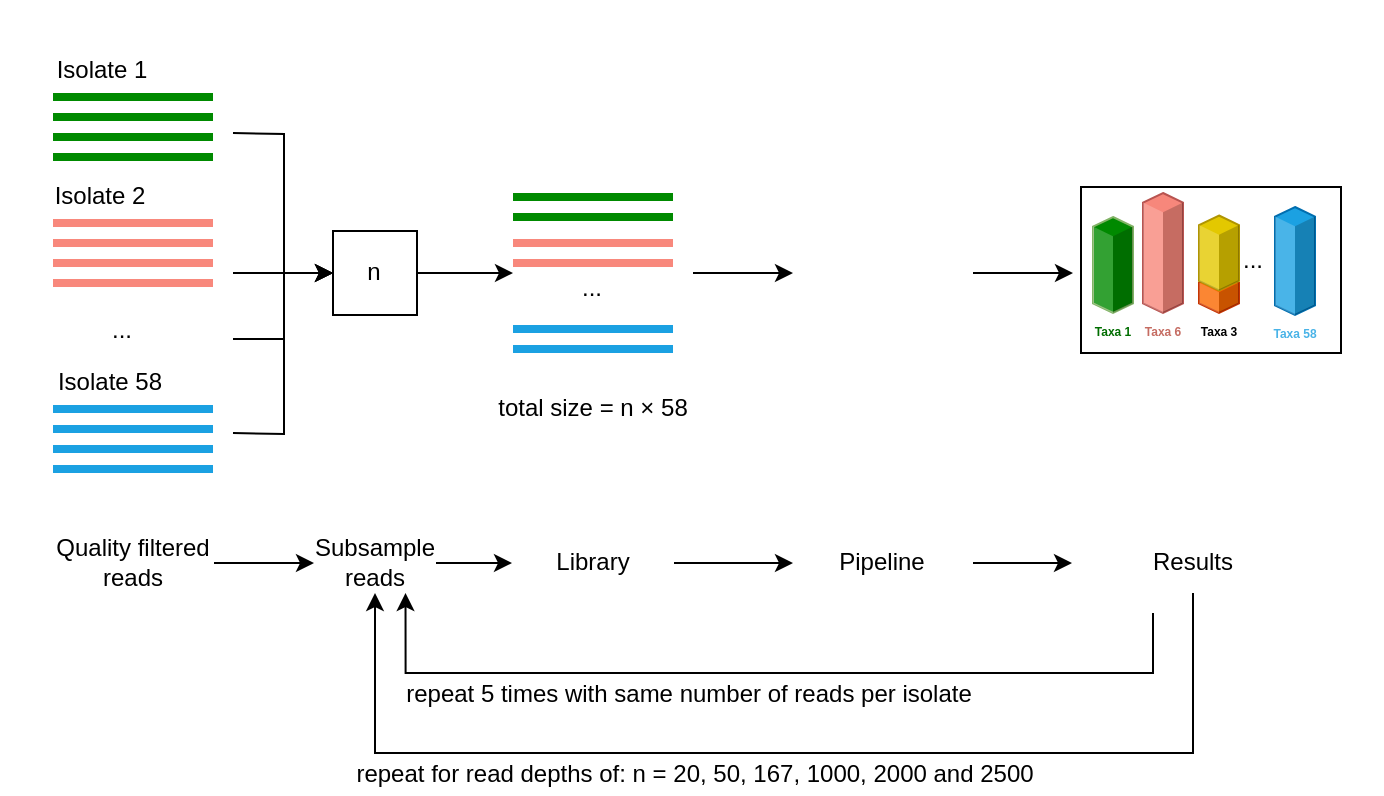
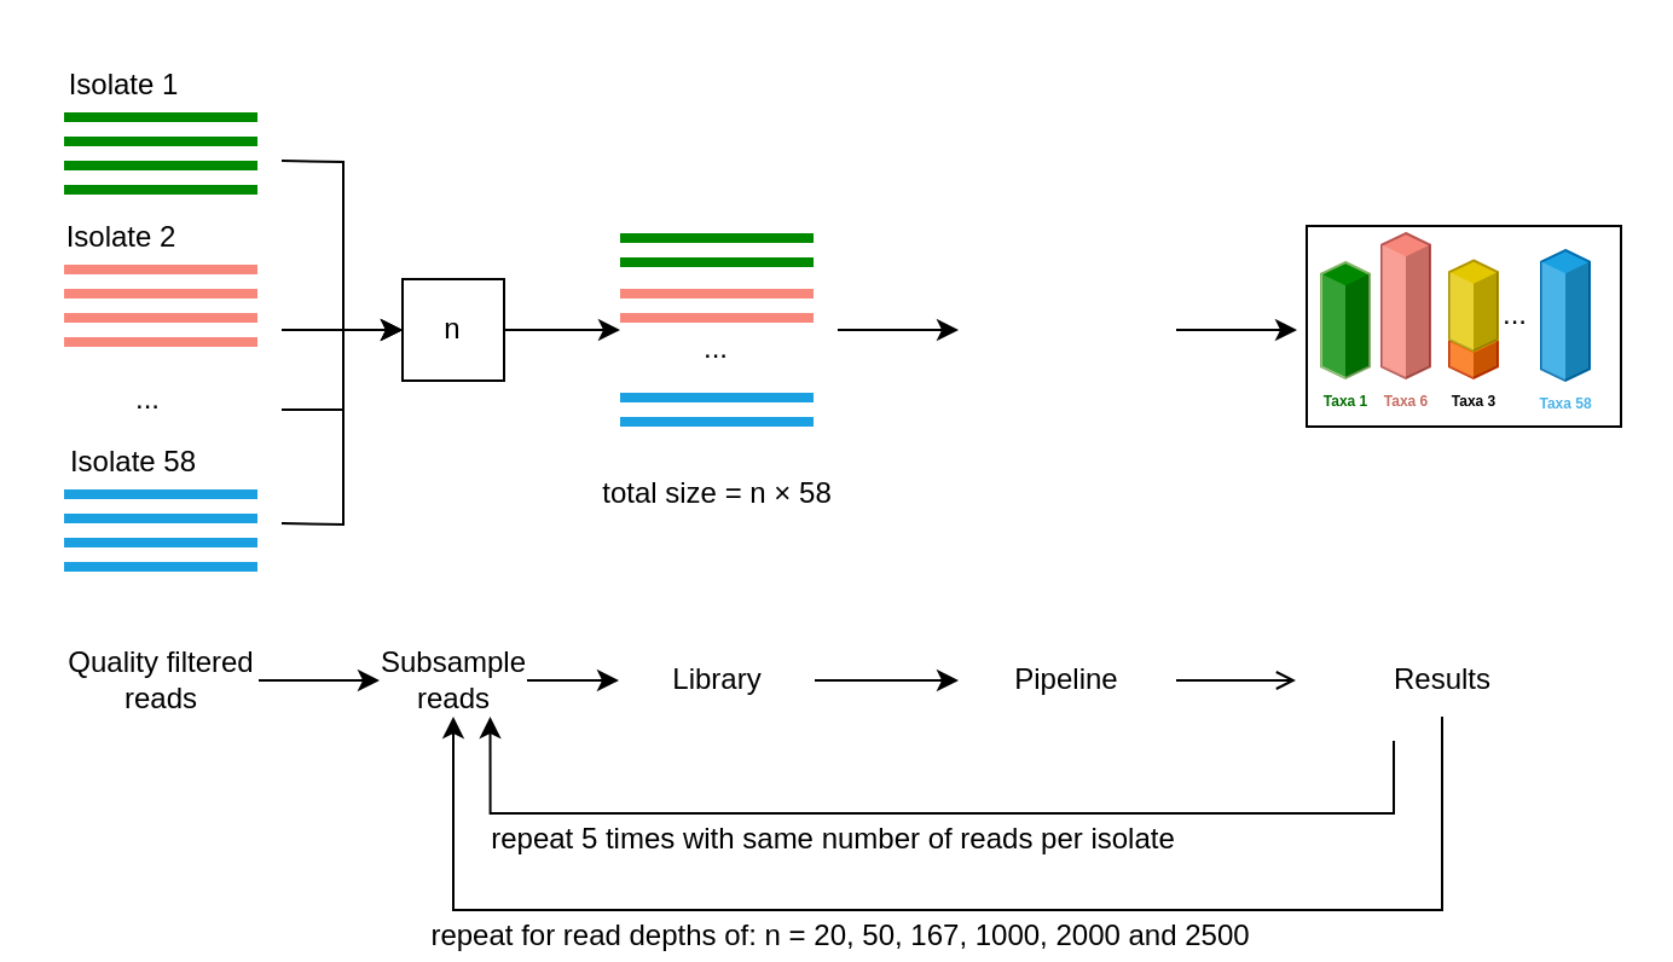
  <mxCell id="0" />
  <mxCell id="1" parent="0" />
  <mxCell id="2" style="edgeStyle=orthogonalEdgeStyle;rounded=0;orthogonalLoop=1;jettySize=auto;html=1;entryX=0;entryY=0.5;entryDx=0;entryDy=0;fontFamily=Helvetica;fontSize=12;fontColor=#ffffff;" edge="1" parent="1" target="48"><mxGeometry relative="1" as="geometry"><mxPoint x="116" y="66" as="sourcePoint" /></mxGeometry></mxCell>
  <mxCell id="3" value="" style="rounded=0;whiteSpace=wrap;html=1;fillColor=#008a00;strokeColor=none;fontColor=#ffffff;" vertex="1" parent="1"><mxGeometry x="26" y="46" width="80" height="4" as="geometry" /></mxCell>
  <mxCell id="4" value="" style="rounded=0;whiteSpace=wrap;html=1;fillColor=#008a00;strokeColor=none;fontColor=#ffffff;" vertex="1" parent="1"><mxGeometry x="26" y="56" width="80" height="4" as="geometry" /></mxCell>
  <mxCell id="5" value="" style="rounded=0;whiteSpace=wrap;html=1;fillColor=#008a00;strokeColor=none;fontColor=#ffffff;" vertex="1" parent="1"><mxGeometry x="26" y="66" width="80" height="4" as="geometry" /></mxCell>
  <mxCell id="6" value="" style="rounded=0;whiteSpace=wrap;html=1;fillColor=#008a00;strokeColor=none;fontColor=#ffffff;" vertex="1" parent="1"><mxGeometry x="26" y="76" width="80" height="4" as="geometry" /></mxCell>
  <mxCell id="7" value="Isolate 1" style="text;html=1;align=center;verticalAlign=middle;whiteSpace=wrap;rounded=0;fontFamily=Helvetica;fontSize=12;" vertex="1" parent="1"><mxGeometry x="21" y="20" width="60" height="30" as="geometry" /></mxCell>
  <mxCell id="8" value="" style="rounded=0;whiteSpace=wrap;html=1;fillColor=#F8887C;strokeColor=none;" vertex="1" parent="1"><mxGeometry x="26" y="109" width="80" height="4" as="geometry" /></mxCell>
  <mxCell id="9" value="" style="rounded=0;whiteSpace=wrap;html=1;fillColor=#F8887C;strokeColor=none;" vertex="1" parent="1"><mxGeometry x="26" y="119" width="80" height="4" as="geometry" /></mxCell>
  <mxCell id="10" value="" style="rounded=0;whiteSpace=wrap;html=1;fillColor=#F8887C;strokeColor=none;" vertex="1" parent="1"><mxGeometry x="26" y="129" width="80" height="4" as="geometry" /></mxCell>
  <mxCell id="11" value="" style="rounded=0;whiteSpace=wrap;html=1;fillColor=#F8887C;strokeColor=none;" vertex="1" parent="1"><mxGeometry x="26" y="139" width="80" height="4" as="geometry" /></mxCell>
  <mxCell id="12" value="Isolate 2" style="text;html=1;align=center;verticalAlign=middle;whiteSpace=wrap;rounded=0;fontFamily=Helvetica;fontSize=12;" vertex="1" parent="1"><mxGeometry x="20" y="83" width="60" height="30" as="geometry" /></mxCell>
  <mxCell id="13" value="..." style="text;html=1;align=center;verticalAlign=middle;whiteSpace=wrap;rounded=0;fontFamily=Helvetica;fontSize=12;" vertex="1" parent="1"><mxGeometry x="31" y="150" width="60" height="30" as="geometry" /></mxCell>
  <mxCell id="14" value="" style="rounded=0;whiteSpace=wrap;html=1;fillColor=#1ba1e2;strokeColor=none;fontColor=#ffffff;" vertex="1" parent="1"><mxGeometry x="26" y="202" width="80" height="4" as="geometry" /></mxCell>
  <mxCell id="15" value="" style="rounded=0;whiteSpace=wrap;html=1;fillColor=#1ba1e2;strokeColor=none;fontColor=#ffffff;" vertex="1" parent="1"><mxGeometry x="26" y="212" width="80" height="4" as="geometry" /></mxCell>
  <mxCell id="16" style="edgeStyle=orthogonalEdgeStyle;rounded=0;orthogonalLoop=1;jettySize=auto;html=1;entryX=0;entryY=0.5;entryDx=0;entryDy=0;fontFamily=Helvetica;fontSize=12;fontColor=#ffffff;" edge="1" parent="1" target="48"><mxGeometry relative="1" as="geometry"><mxPoint x="116" y="216" as="sourcePoint" /></mxGeometry></mxCell>
  <mxCell id="17" value="" style="rounded=0;whiteSpace=wrap;html=1;fillColor=#1ba1e2;strokeColor=none;fontColor=#ffffff;" vertex="1" parent="1"><mxGeometry x="26" y="222" width="80" height="4" as="geometry" /></mxCell>
  <mxCell id="18" value="" style="rounded=0;whiteSpace=wrap;html=1;fillColor=#1ba1e2;strokeColor=none;fontColor=#ffffff;" vertex="1" parent="1"><mxGeometry x="26" y="232" width="80" height="4" as="geometry" /></mxCell>
  <mxCell id="19" value="Isolate 58" style="text;html=1;align=center;verticalAlign=middle;whiteSpace=wrap;rounded=0;fontFamily=Helvetica;fontSize=12;" vertex="1" parent="1"><mxGeometry x="25" y="176" width="60" height="30" as="geometry" /></mxCell>
  <mxCell id="20" style="edgeStyle=orthogonalEdgeStyle;rounded=0;orthogonalLoop=1;jettySize=auto;html=1;exitX=1;exitY=0.5;exitDx=0;exitDy=0;fontFamily=Helvetica;fontSize=12;fontColor=#ffffff;" edge="1" parent="1" source="21" target="53"><mxGeometry relative="1" as="geometry" /></mxCell>
  <mxCell id="21" value="Quality filtered reads" style="text;html=1;align=center;verticalAlign=middle;whiteSpace=wrap;rounded=0;fontFamily=Helvetica;fontSize=12;" vertex="1" parent="1"><mxGeometry x="25.5" y="266" width="81" height="30" as="geometry" /></mxCell>
  <mxCell id="22" value="" style="rounded=0;whiteSpace=wrap;html=1;fillColor=#1ba1e2;strokeColor=none;fontColor=#ffffff;" vertex="1" parent="1"><mxGeometry x="256" y="162" width="80" height="4" as="geometry" /></mxCell>
  <mxCell id="23" value="" style="rounded=0;whiteSpace=wrap;html=1;fillColor=#1ba1e2;strokeColor=none;fontColor=#ffffff;" vertex="1" parent="1"><mxGeometry x="256" y="172" width="80" height="4" as="geometry" /></mxCell>
  <mxCell id="24" value="" style="rounded=0;whiteSpace=wrap;html=1;fillColor=#F8887C;strokeColor=none;" vertex="1" parent="1"><mxGeometry x="256" y="119" width="80" height="4" as="geometry" /></mxCell>
  <mxCell id="25" value="" style="rounded=0;whiteSpace=wrap;html=1;fillColor=#F8887C;strokeColor=none;" vertex="1" parent="1"><mxGeometry x="256" y="129" width="80" height="4" as="geometry" /></mxCell>
  <mxCell id="26" value="" style="rounded=0;whiteSpace=wrap;html=1;fillColor=#008a00;strokeColor=none;fontColor=#ffffff;" vertex="1" parent="1"><mxGeometry x="256" y="96" width="80" height="4" as="geometry" /></mxCell>
  <mxCell id="27" value="" style="rounded=0;whiteSpace=wrap;html=1;fillColor=#008a00;strokeColor=none;fontColor=#ffffff;" vertex="1" parent="1"><mxGeometry x="256" y="106" width="80" height="4" as="geometry" /></mxCell>
  <mxCell id="28" value="..." style="text;html=1;align=center;verticalAlign=middle;whiteSpace=wrap;rounded=0;fontFamily=Helvetica;fontSize=12;" vertex="1" parent="1"><mxGeometry x="266" y="129" width="60" height="30" as="geometry" /></mxCell>
  <mxCell id="29" style="edgeStyle=orthogonalEdgeStyle;rounded=0;orthogonalLoop=1;jettySize=auto;html=1;exitX=1;exitY=0.5;exitDx=0;exitDy=0;fontFamily=Helvetica;fontSize=12;fontColor=#ffffff;" edge="1" parent="1" source="30" target="34"><mxGeometry relative="1" as="geometry" /></mxCell>
  <mxCell id="30" value="Library" style="text;html=1;align=center;verticalAlign=middle;whiteSpace=wrap;rounded=0;fontFamily=Helvetica;fontSize=12;" vertex="1" parent="1"><mxGeometry x="255.5" y="266" width="81" height="30" as="geometry" /></mxCell>
  <mxCell id="31" style="edgeStyle=orthogonalEdgeStyle;rounded=0;orthogonalLoop=1;jettySize=auto;html=1;fontFamily=Helvetica;fontSize=12;fontColor=#ffffff;" edge="1" parent="1"><mxGeometry relative="1" as="geometry"><mxPoint x="536" y="136" as="targetPoint" /><mxPoint x="486" y="136" as="sourcePoint" /></mxGeometry></mxCell>
  <mxCell id="32" value="" style="shape=image;html=1;verticalAlign=top;verticalLabelPosition=bottom;labelBackgroundColor=#ffffff;imageAspect=0;aspect=fixed;image=https://cdn0.iconfinder.com/data/icons/construction-2-21/512/construction-industry-building-41-128.png;rounded=0;strokeColor=#005700;align=center;fontFamily=Helvetica;fontSize=12;fontColor=#ffffff;fillColor=#008a00;rotation=-90;" vertex="1" parent="1"><mxGeometry x="401" y="95" width="88" height="88" as="geometry" /></mxCell>
- <mxCell id="33" style="edgeStyle=orthogonalEdgeStyle;rounded=0;orthogonalLoop=1;jettySize=auto;html=1;exitX=1;exitY=0.5;exitDx=0;exitDy=0;fontFamily=Helvetica;fontSize=12;fontColor=#ffffff;" edge="1" parent="1" source="34" target="46"><mxGeometry relative="1" as="geometry" /></mxCell>
+ <mxCell id="33" style="edgeStyle=orthogonalEdgeStyle;rounded=0;orthogonalLoop=1;jettySize=auto;html=1;exitX=1;exitY=0.5;exitDx=0;exitDy=0;fontFamily=Helvetica;fontSize=12;fontColor=#ffffff;endArrow=open;" edge="1" parent="1" source="34" target="46"><mxGeometry relative="1" as="geometry" /></mxCell>
  <mxCell id="34" value="Pipeline" style="text;html=1;align=center;verticalAlign=middle;whiteSpace=wrap;rounded=0;fontFamily=Helvetica;fontSize=12;" vertex="1" parent="1"><mxGeometry x="396" y="266" width="90" height="30" as="geometry" /></mxCell>
  <mxCell id="35" value="" style="group;fontSize=5;strokeColor=none;fontColor=#49b3e7;" vertex="1" connectable="0" parent="1"><mxGeometry x="546" y="96" width="120" height="80" as="geometry" /></mxCell>
  <mxCell id="36" value="" style="rounded=0;whiteSpace=wrap;html=1;strokeColor=#000000;align=center;verticalAlign=middle;fontFamily=Helvetica;fontSize=12;fontColor=#ffffff;fillColor=#FFFFFF;" vertex="1" parent="35"><mxGeometry x="-6" y="-3" width="130" height="83" as="geometry" /></mxCell>
  <mxCell id="37" value="Taxa 1" style="verticalLabelPosition=bottom;verticalAlign=top;html=1;shape=mxgraph.infographic.shadedCube;isoAngle=15;fillColor=#008900;strokeColor=#82b366;fontStyle=1;fontSize=6;shadow=0;rounded=0;align=center;fontFamily=Helvetica;fontColor=#006d00;" vertex="1" parent="35"><mxGeometry y="12.0" width="20" height="48.0" as="geometry" /></mxCell>
  <mxCell id="38" value="&lt;font color=&quot;#c56c62&quot;&gt;Taxa 6&lt;/font&gt;" style="verticalLabelPosition=bottom;verticalAlign=top;html=1;shape=mxgraph.infographic.shadedCube;isoAngle=15;fillColor=#f7877b;strokeColor=#b85450;fontStyle=1;fontSize=6;shadow=0;rounded=0;align=center;fontFamily=Helvetica;" vertex="1" parent="35"><mxGeometry x="25.0" width="20" height="60" as="geometry" /></mxCell>
  <mxCell id="39" value="Taxa 3" style="verticalLabelPosition=bottom;verticalAlign=top;html=1;shape=mxgraph.infographic.shadedCube;isoAngle=15;fillColor=#fa6800;strokeColor=#C73500;fontStyle=1;fontColor=#000000;fontSize=6;shadow=0;rounded=0;align=center;fontFamily=Helvetica;" vertex="1" parent="35"><mxGeometry x="53" y="40" width="20" height="20" as="geometry" /></mxCell>
  <mxCell id="40" value="" style="verticalLabelPosition=bottom;verticalAlign=top;html=1;shape=mxgraph.infographic.shadedCube;isoAngle=15;fillColor=#e3c800;strokeColor=#B09500;fontStyle=1;fontColor=#000000;fontSize=6;shadow=0;rounded=0;align=center;fontFamily=Helvetica;" vertex="1" parent="35"><mxGeometry x="53" y="11.25" width="20" height="37.5" as="geometry" /></mxCell>
  <mxCell id="41" value="..." style="text;html=1;align=center;verticalAlign=middle;whiteSpace=wrap;rounded=0;fontFamily=Helvetica;fontSize=12;" vertex="1" parent="35"><mxGeometry x="66" y="18.75" width="29" height="30" as="geometry" /></mxCell>
  <mxCell id="42" style="edgeStyle=orthogonalEdgeStyle;rounded=0;orthogonalLoop=1;jettySize=auto;html=1;entryX=0.5;entryY=1;entryDx=0;entryDy=0;fontFamily=Helvetica;fontSize=12;fontColor=#ffffff;" edge="1" parent="1" source="46" target="53"><mxGeometry relative="1" as="geometry"><Array as="points"><mxPoint x="596" y="376" /><mxPoint x="187" y="376" /></Array></mxGeometry></mxCell>
  <mxCell id="43" value="&lt;font color=&quot;#000000&quot;&gt;repeat for read depths of: n = 20, 50, 167, 1000, 2000 and 2500&lt;/font&gt;" style="edgeLabel;html=1;align=center;verticalAlign=middle;resizable=0;points=[];rounded=0;strokeColor=#005700;fontFamily=Helvetica;fontSize=12;fontColor=#ffffff;fillColor=#008a00;" vertex="1" connectable="0" parent="42"><mxGeometry x="0.297" y="-1" relative="1" as="geometry"><mxPoint x="39" y="11" as="offset" /></mxGeometry></mxCell>
  <mxCell id="44" style="edgeStyle=orthogonalEdgeStyle;rounded=0;orthogonalLoop=1;jettySize=auto;html=1;entryX=0.75;entryY=1;entryDx=0;entryDy=0;fontFamily=Helvetica;fontSize=12;fontColor=#ffffff;" edge="1" parent="1" target="53"><mxGeometry relative="1" as="geometry"><mxPoint x="576" y="306" as="sourcePoint" /><Array as="points"><mxPoint x="576" y="336" /><mxPoint x="202" y="336" /></Array></mxGeometry></mxCell>
  <mxCell id="45" value="&lt;font color=&quot;#000000&quot;&gt;repeat 5 times with same number of reads per isolate&lt;br&gt;&lt;/font&gt;" style="edgeLabel;html=1;align=center;verticalAlign=middle;resizable=0;points=[];rounded=0;strokeColor=#005700;fontFamily=Helvetica;fontSize=12;fontColor=#ffffff;fillColor=#008a00;" vertex="1" connectable="0" parent="44"><mxGeometry x="0.103" y="-2" relative="1" as="geometry"><mxPoint x="-18" y="12" as="offset" /></mxGeometry></mxCell>
  <mxCell id="46" value="Results" style="text;html=1;align=center;verticalAlign=middle;whiteSpace=wrap;rounded=0;fontFamily=Helvetica;fontSize=12;" vertex="1" parent="1"><mxGeometry x="535.5" y="266" width="121" height="30" as="geometry" /></mxCell>
  <mxCell id="47" style="edgeStyle=orthogonalEdgeStyle;rounded=0;orthogonalLoop=1;jettySize=auto;html=1;exitX=1;exitY=0.5;exitDx=0;exitDy=0;fontFamily=Helvetica;fontSize=12;fontColor=#ffffff;" edge="1" parent="1" source="48"><mxGeometry relative="1" as="geometry"><mxPoint x="256" y="136" as="targetPoint" /></mxGeometry></mxCell>
  <mxCell id="48" value="n" style="whiteSpace=wrap;html=1;aspect=fixed;rounded=0;align=center;verticalAlign=middle;fontFamily=Helvetica;fontSize=12;" vertex="1" parent="1"><mxGeometry x="166" y="115" width="42" height="42" as="geometry" /></mxCell>
  <mxCell id="49" value="" style="endArrow=classic;html=1;rounded=0;fontFamily=Helvetica;fontSize=12;fontColor=#ffffff;entryX=0;entryY=0.5;entryDx=0;entryDy=0;" edge="1" parent="1" target="48"><mxGeometry width="50" height="50" relative="1" as="geometry"><mxPoint x="116" y="136" as="sourcePoint" /><mxPoint x="216" y="126" as="targetPoint" /></mxGeometry></mxCell>
  <mxCell id="50" value="" style="endArrow=none;html=1;rounded=0;fontFamily=Helvetica;fontSize=12;fontColor=#ffffff;" edge="1" parent="1"><mxGeometry width="50" height="50" relative="1" as="geometry"><mxPoint x="116" y="169" as="sourcePoint" /><mxPoint x="142" y="169" as="targetPoint" /></mxGeometry></mxCell>
  <mxCell id="51" style="edgeStyle=orthogonalEdgeStyle;rounded=0;orthogonalLoop=1;jettySize=auto;html=1;fontFamily=Helvetica;fontSize=12;fontColor=#ffffff;" edge="1" parent="1"><mxGeometry relative="1" as="geometry"><mxPoint x="346" y="136" as="sourcePoint" /><mxPoint x="396" y="136" as="targetPoint" /></mxGeometry></mxCell>
  <mxCell id="52" style="edgeStyle=orthogonalEdgeStyle;rounded=0;orthogonalLoop=1;jettySize=auto;html=1;exitX=1;exitY=0.5;exitDx=0;exitDy=0;fontFamily=Helvetica;fontSize=12;fontColor=#ffffff;" edge="1" parent="1" source="53" target="30"><mxGeometry relative="1" as="geometry" /></mxCell>
  <mxCell id="53" value="Subsample&lt;br&gt;reads" style="text;html=1;align=center;verticalAlign=middle;whiteSpace=wrap;rounded=0;fontFamily=Helvetica;fontSize=12;" vertex="1" parent="1"><mxGeometry x="156.5" y="266" width="61" height="30" as="geometry" /></mxCell>
  <mxCell id="54" value="&lt;font color=&quot;#49b3e7&quot;&gt;Taxa 58&lt;br&gt;&lt;/font&gt;" style="verticalLabelPosition=bottom;verticalAlign=top;html=1;shape=mxgraph.infographic.shadedCube;isoAngle=15;fillColor=#1ba1e2;strokeColor=#006EAF;fontStyle=1;fontColor=#ffffff;fontSize=6;shadow=0;rounded=0;align=center;fontFamily=Helvetica;" vertex="1" parent="1"><mxGeometry x="637" y="103" width="20" height="54" as="geometry" /></mxCell>
  <mxCell id="55" value="total size = n&amp;nbsp;&lt;span class=&quot;box&quot;&gt;×&lt;/span&gt; 58" style="text;html=1;align=center;verticalAlign=middle;whiteSpace=wrap;rounded=0;fontFamily=Helvetica;fontSize=12;" vertex="1" parent="1"><mxGeometry x="240.5" y="189" width="111" height="30" as="geometry" /></mxCell>
